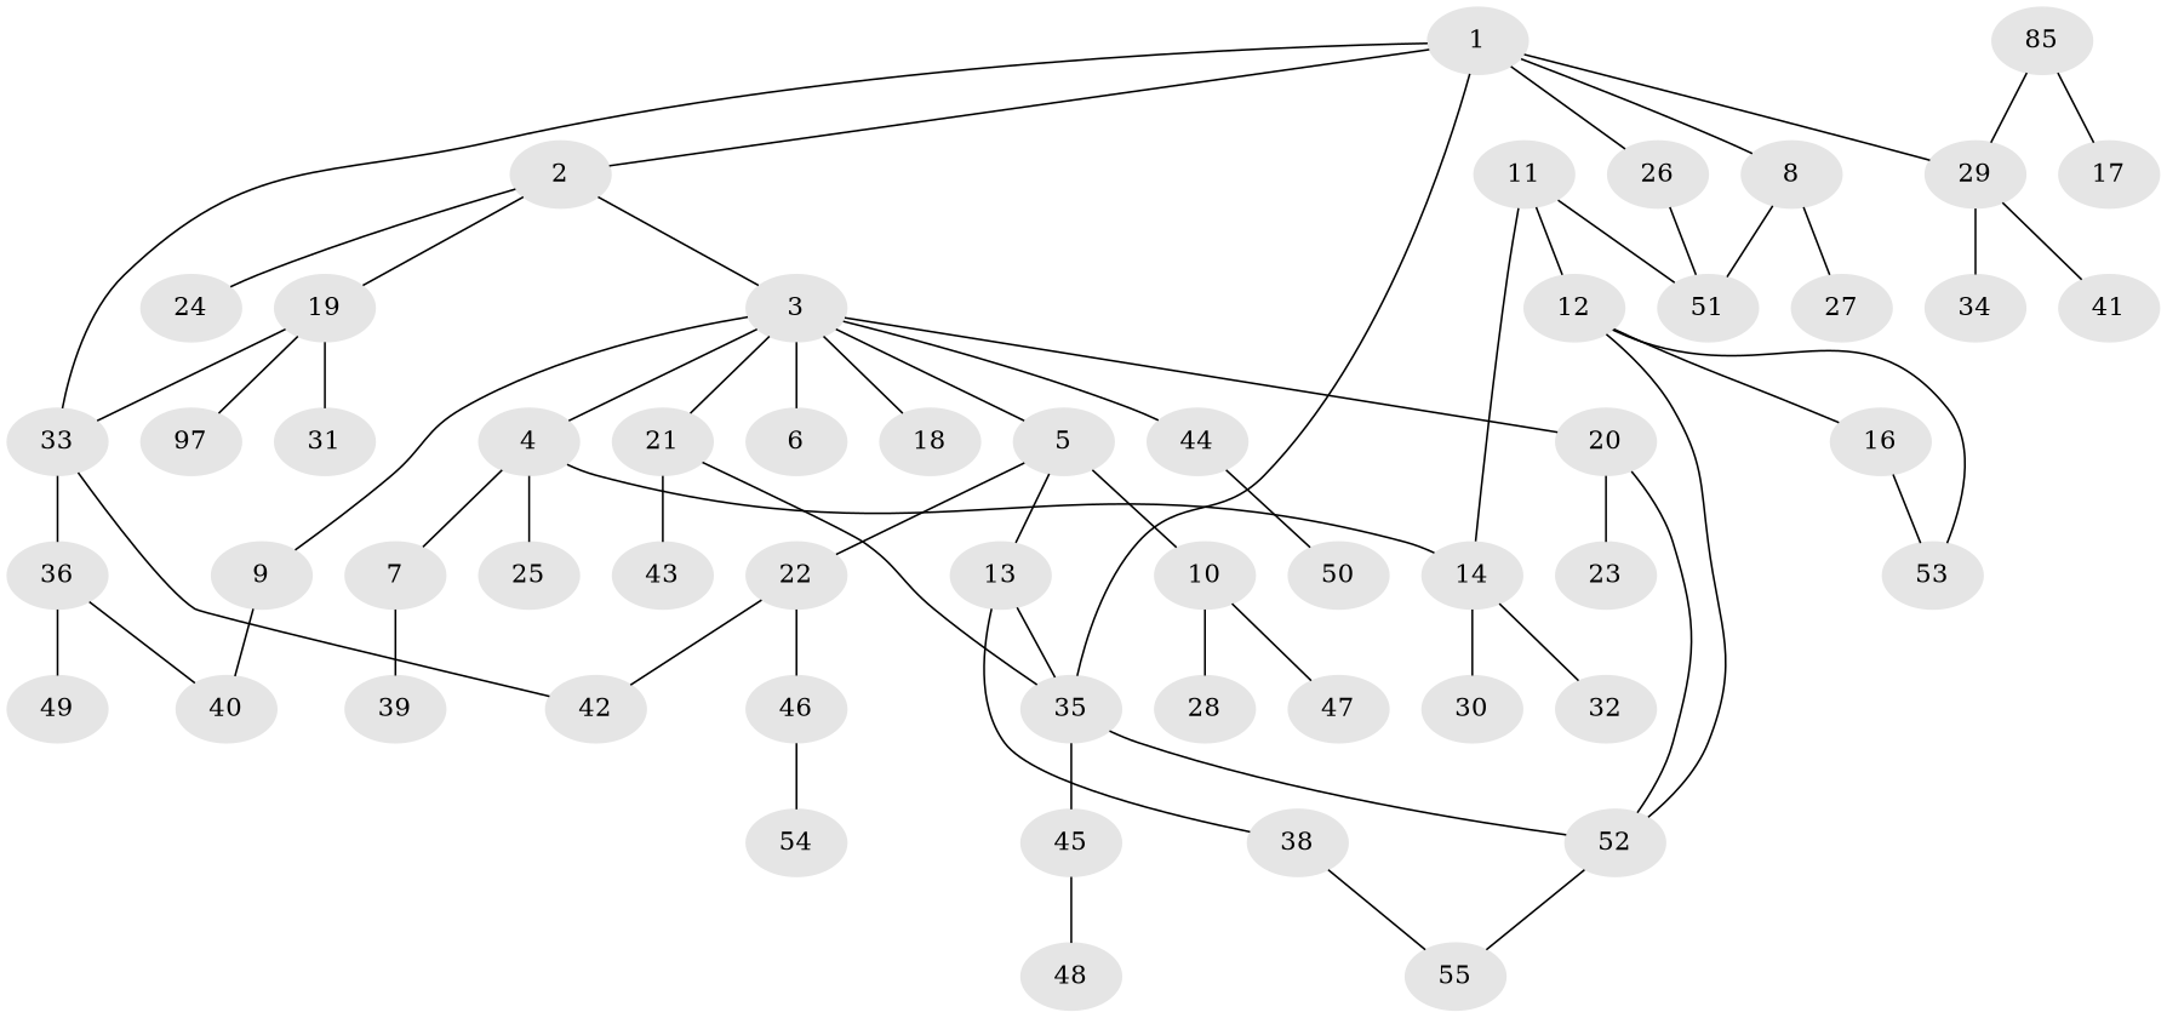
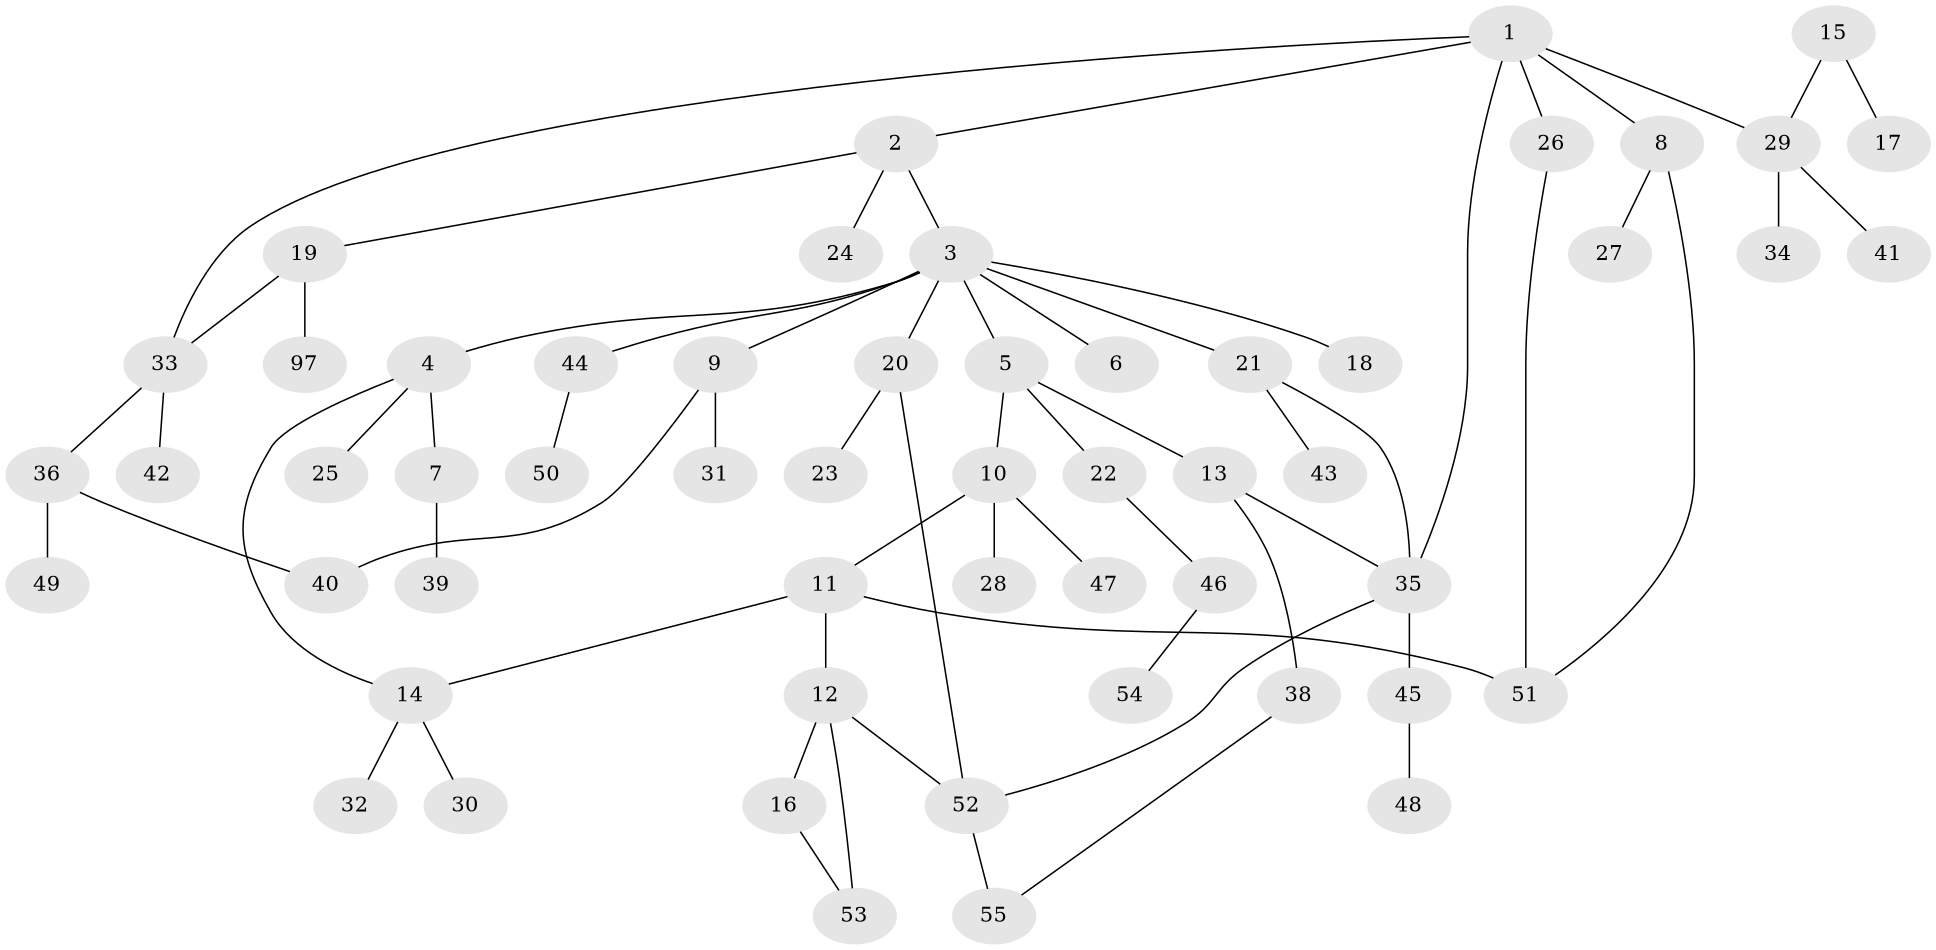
  graph {
    node [color=gray90 style=filled]
    1
    2
    8
    26
    29
    33
    35
    3
    19
    24
    27
    51
    34
    41
    42
    36
    52
    45
    4
    5
    6
    9
    18
    20
    21
    44
    n27 [label=97]
    7
    14
    25
    10
    13
    22
    31
    40
    23
    43
    50
    39
    30
    32
    11
    28
    47
    38
    46
    12
    16
    53
    55
-   15 [label=85]
+   15
    17
    54
    49
    48
    1 -- 2
    1 -- 8
    1 -- 26
    1 -- 29
    1 -- 33
    1 -- 35
    2 -- 3
    2 -- 19
    2 -- 24
    8 -- 27
    8 -- 51
    26 -- 51
    29 -- 34
    29 -- 41
    33 -- 42
    33 -- 36
    35 -- 52
    35 -- 45
    3 -- 4
    3 -- 5
    3 -- 6
    3 -- 9
    3 -- 18
    3 -- 20
    3 -- 21
    3 -- 44
    19 -- 33
    19 -- n27
    36 -- 40
    36 -- 49
    52 -- 55
    45 -- 48
    4 -- 7
    4 -- 14
    4 -- 25
    5 -- 10
    5 -- 13
    5 -- 22
-   19 -- 31
+   9 -- 31
    9 -- 40
    20 -- 52
    20 -- 23
    21 -- 35
    21 -- 43
    44 -- 50
    7 -- 39
    14 -- 30
    14 -- 32
+   10 -- 11
    10 -- 28
    10 -- 47
    13 -- 35
    13 -- 38
-   22 -- 42
    22 -- 46
    11 -- 51
    11 -- 14
    11 -- 12
    38 -- 55
    46 -- 54
    12 -- 52
    12 -- 16
    12 -- 53
    16 -- 53
    15 -- 29
    15 -- 17
  }
